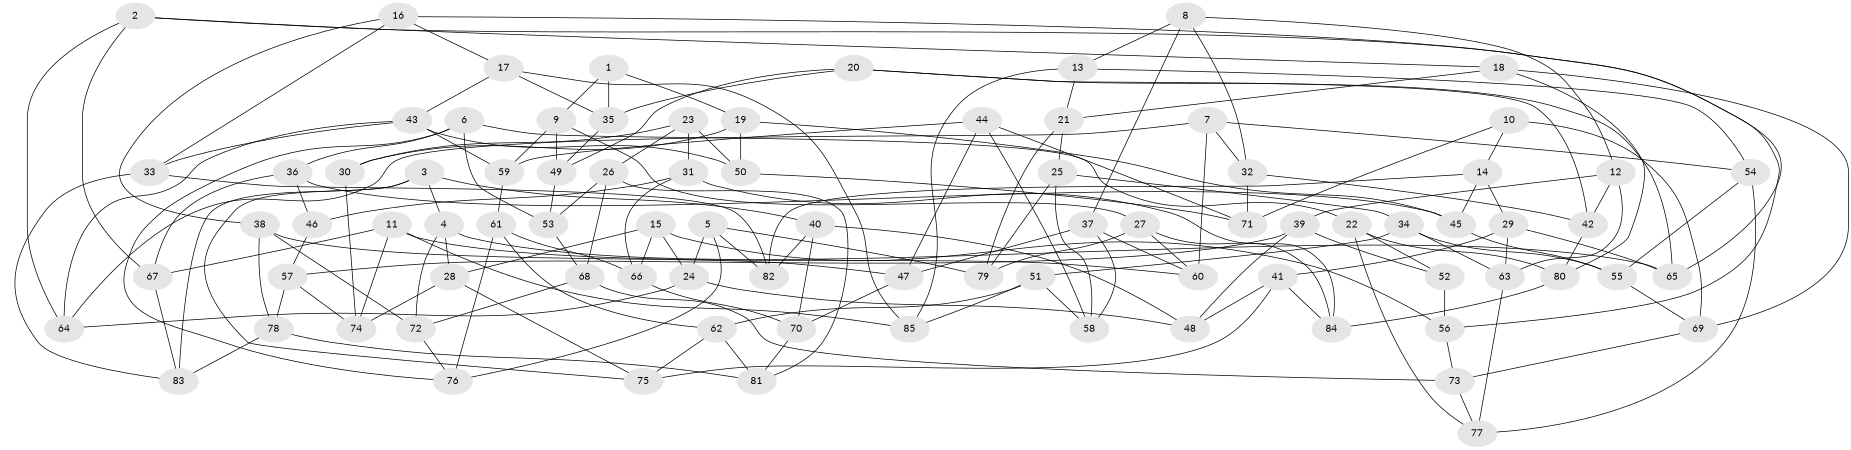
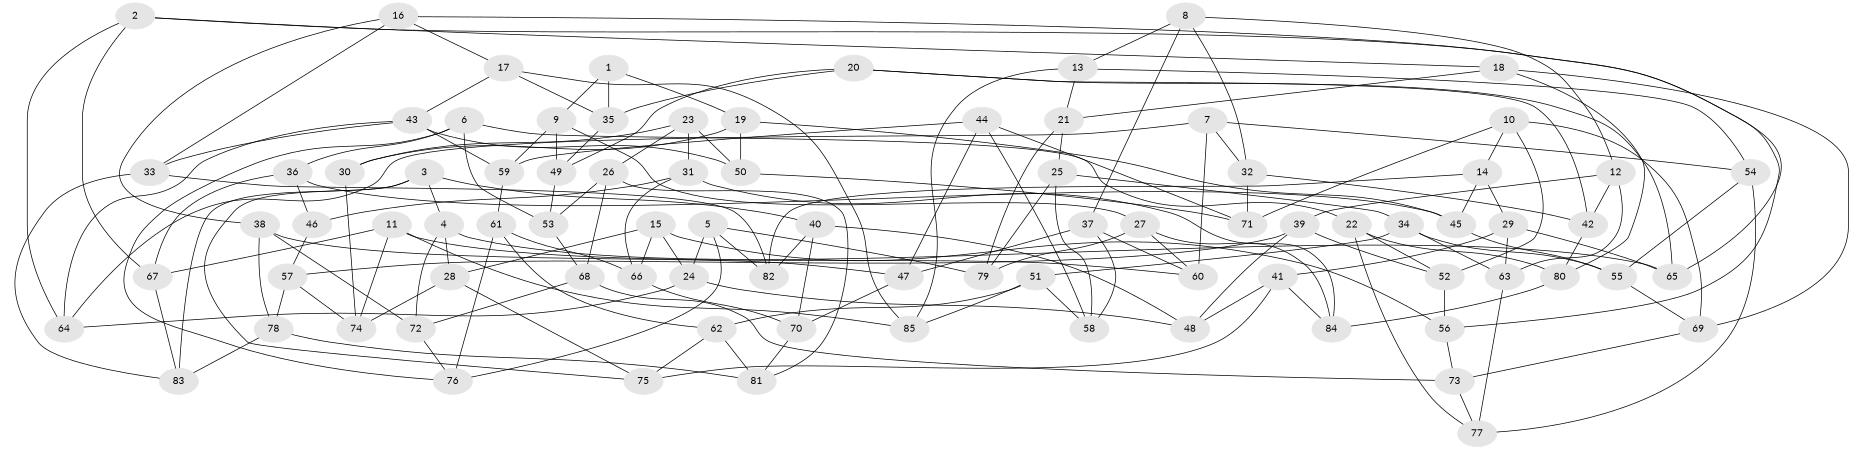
  graph {
    fontname=Lato
    node [color=gray90 fontname=Lato style=filled]
    edge [fontname=Lato]
    1
    9
    19
    35
    27
    49
    59
    45
    30
    50
    33
    83
    82
    2
    18
    56
    64
    67
    69
    21
    80
    73
    3
    4
    40
    75
    28
    65
    72
    48
    70
    74
    76
    5
    24
    79
    6
    22
    36
    53
    52
    77
    46
    68
    7
    32
    54
    60
    71
    42
    55
    8
    12
    13
    37
    39
    63
    85
    58
    47
    84
    61
    10
    14
    29
    11
    57
    25
    41
    15
    66
    16
    17
    38
    43
    78
    20
    34
    23
    26
    31
    81
    51
    62
    44
    1 -- 9
    1 -- 19
    1 -- 35
    9 -- 27
    9 -- 49
    9 -- 59
    19 -- 45
    19 -- 30
    19 -- 50
    35 -- 49
    27 -- 79
    27 -- 60
    27 -- 84
    49 -- 53
    59 -- 61
    45 -- 55
    30 -- 74
    50 -- 71
    33 -- 83
    33 -- 82
    2 -- 18
    2 -- 56
    2 -- 64
    2 -- 67
    18 -- 69
    18 -- 21
    18 -- 80
    56 -- 73
    67 -- 83
    69 -- 73
    21 -- 79
    21 -- 25
    80 -- 84
    73 -- 77
    3 -- 83
    3 -- 4
    3 -- 40
    3 -- 75
    4 -- 28
    4 -- 65
    4 -- 72
    40 -- 82
    40 -- 48
    40 -- 70
    28 -- 75
    28 -- 74
    72 -- 76
    70 -- 81
    5 -- 82
    5 -- 76
    5 -- 24
    5 -- 79
    24 -- 64
    24 -- 48
    6 -- 76
    6 -- 22
    6 -- 36
    6 -- 53
    22 -- 80
    22 -- 52
    22 -- 77
    36 -- 45
    36 -- 67
    36 -- 46
    53 -- 68
    52 -- 56
    46 -- 57
    68 -- 73
    68 -- 72
    7 -- 64
    7 -- 32
    7 -- 54
    7 -- 60
    32 -- 71
    32 -- 42
    54 -- 77
    54 -- 55
    42 -- 80
    55 -- 69
    8 -- 32
    8 -- 12
    8 -- 13
    8 -- 37
    12 -- 42
    12 -- 39
    12 -- 63
    13 -- 21
    13 -- 54
    13 -- 85
    37 -- 60
    37 -- 58
    37 -- 47
    39 -- 48
    39 -- 52
    39 -- 57
    63 -- 77
    47 -- 70
    61 -- 76
    61 -- 66
    61 -- 62
    10 -- 69
+   10 -- 52
    10 -- 71
    10 -- 14
    14 -- 45
    14 -- 82
    14 -- 29
    29 -- 65
    29 -- 63
    29 -- 41
    11 -- 67
    11 -- 74
    11 -- 60
    11 -- 85
    57 -- 74
    57 -- 78
    25 -- 79
    25 -- 58
    25 -- 34
    41 -- 75
    41 -- 48
    41 -- 84
    15 -- 56
    15 -- 28
    15 -- 24
    15 -- 66
    66 -- 70
    16 -- 33
    16 -- 65
    16 -- 17
    16 -- 38
    17 -- 35
    17 -- 85
    17 -- 43
    38 -- 72
    38 -- 47
    38 -- 78
    43 -- 59
    43 -- 50
    43 -- 33
    43 -- 64
    78 -- 83
    78 -- 81
    20 -- 35
    20 -- 49
    20 -- 65
    20 -- 42
    34 -- 55
    34 -- 63
    34 -- 51
    23 -- 30
    23 -- 50
    23 -- 26
    23 -- 31
    26 -- 53
    26 -- 68
    26 -- 81
    31 -- 46
    31 -- 84
    31 -- 66
    51 -- 85
    51 -- 58
    51 -- 62
    62 -- 75
    62 -- 81
    44 -- 59
    44 -- 71
    44 -- 58
    44 -- 47
  }
